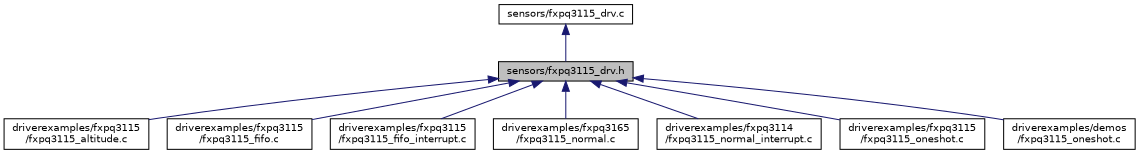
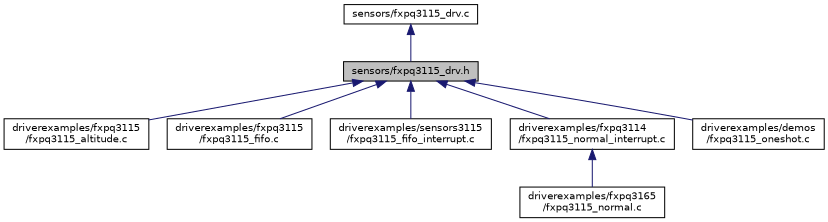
  digraph {
    node [color=black fillcolor=white fontname=Helvetica fontsize=10 shape=record style=filled]
    edge [color=midnightblue dir=back fontname=Helvetica fontsize=10 labelfontname=Helvetica labelfontsize=10 style=solid]
    n1 [fillcolor=grey75 fontcolor=black height=0.2 label="sensors/fxpq3115_drv.h" width=0.4]
    n2 [height=0.2 label="driverexamples/fxpq3115\l/fxpq3115_altitude.c" width=0.4]
    n3 [height=0.2 label="driverexamples/fxpq3115\l/fxpq3115_fifo.c" width=0.4]
-   n4 [height=0.2 label="driverexamples/fxpq3115\l/fxpq3115_fifo_interrupt.c" width=0.4]
+   n4 [height=0.2 label="driverexamples/sensors3115\l/fxpq3115_fifo_interrupt.c" width=0.4]
    n5 [height=0.2 label="driverexamples/fxpq3165\l/fxpq3115_normal.c" width=0.4]
    n6 [height=0.2 label="driverexamples/fxpq3114\l/fxpq3115_normal_interrupt.c" width=0.4]
-   n7 [height=0.2 label="driverexamples/fxpq3115\l/fxpq3115_oneshot.c" width=0.4]
    n8 [height=0.2 label="driverexamples/demos\l/fxpq3115_oneshot.c" width=0.4]
    n9 [height=0.2 label="sensors/fxpq3115_drv.c" width=0.4]
    n1 -> n2
    n1 -> n3
    n1 -> n4
-   n1 -> n5
+   n6 -> n5
    n1 -> n6
-   n1 -> n7
    n1 -> n8
    n9 -> n1
  }
